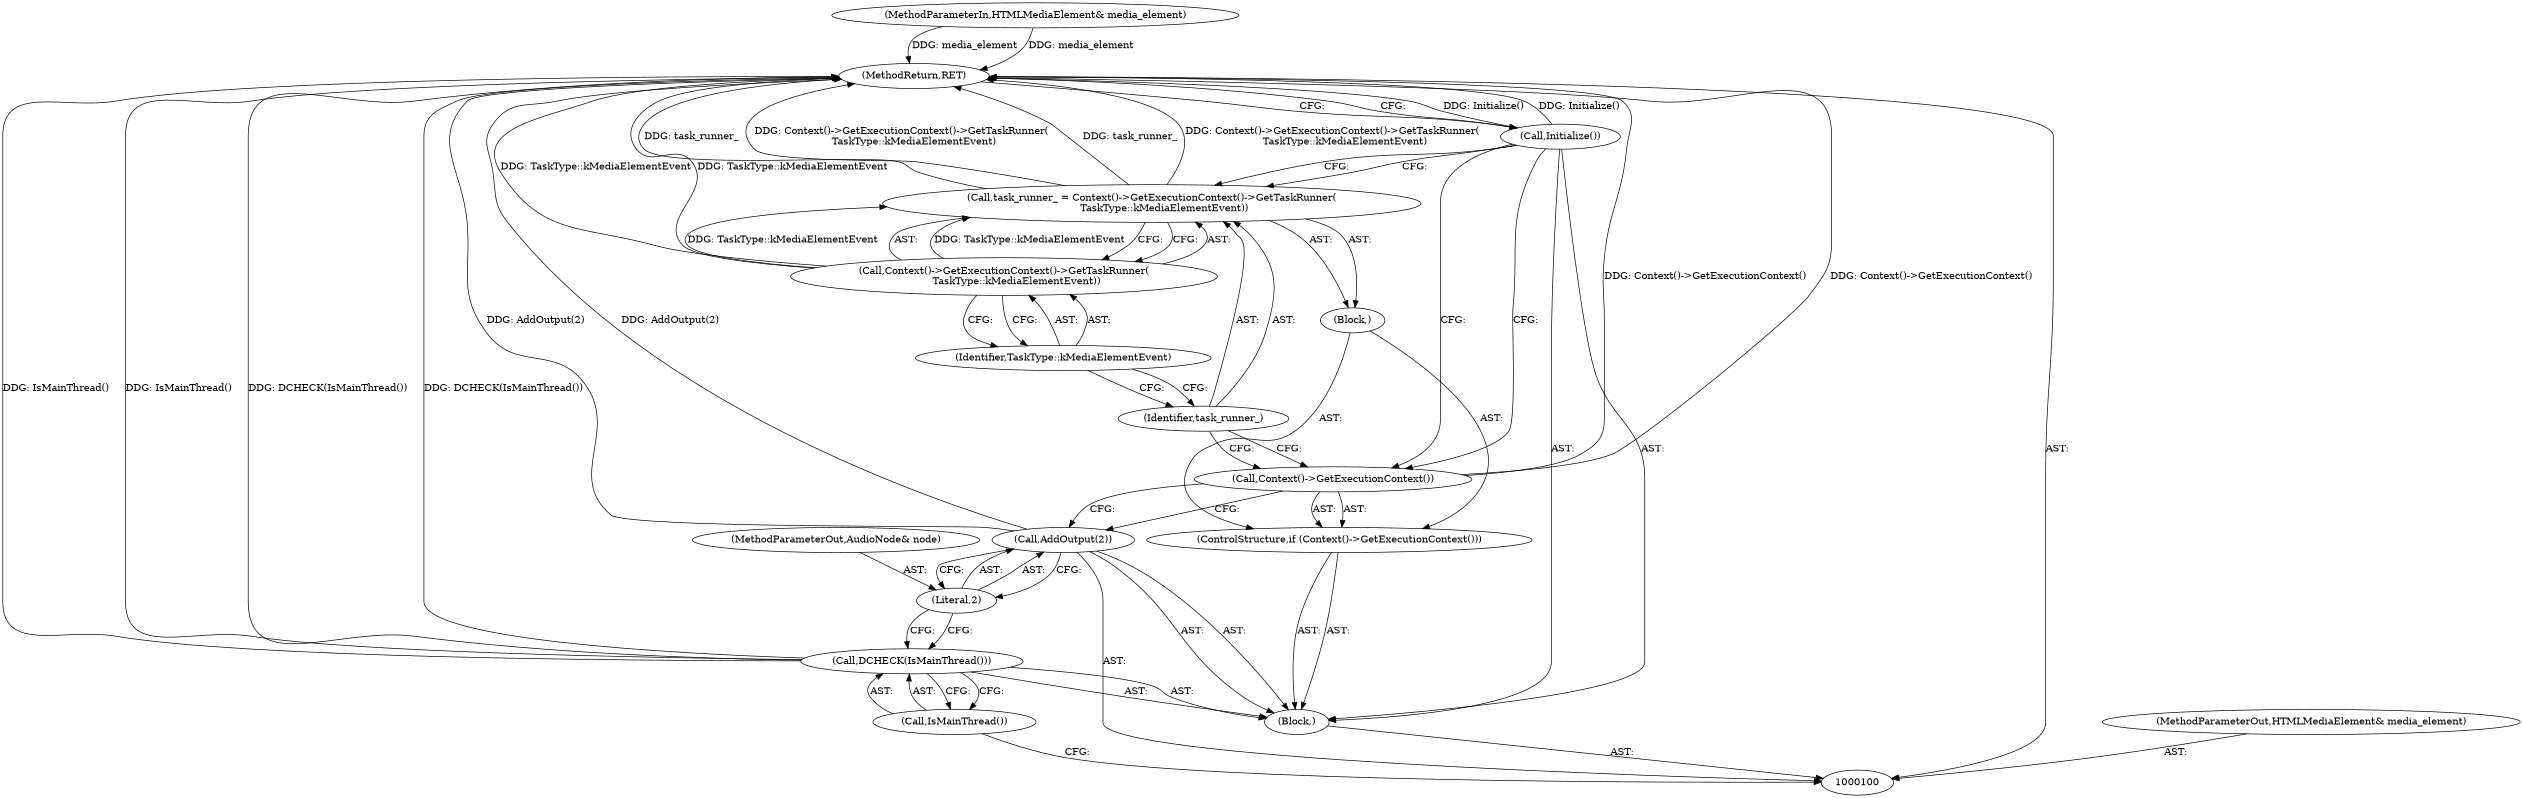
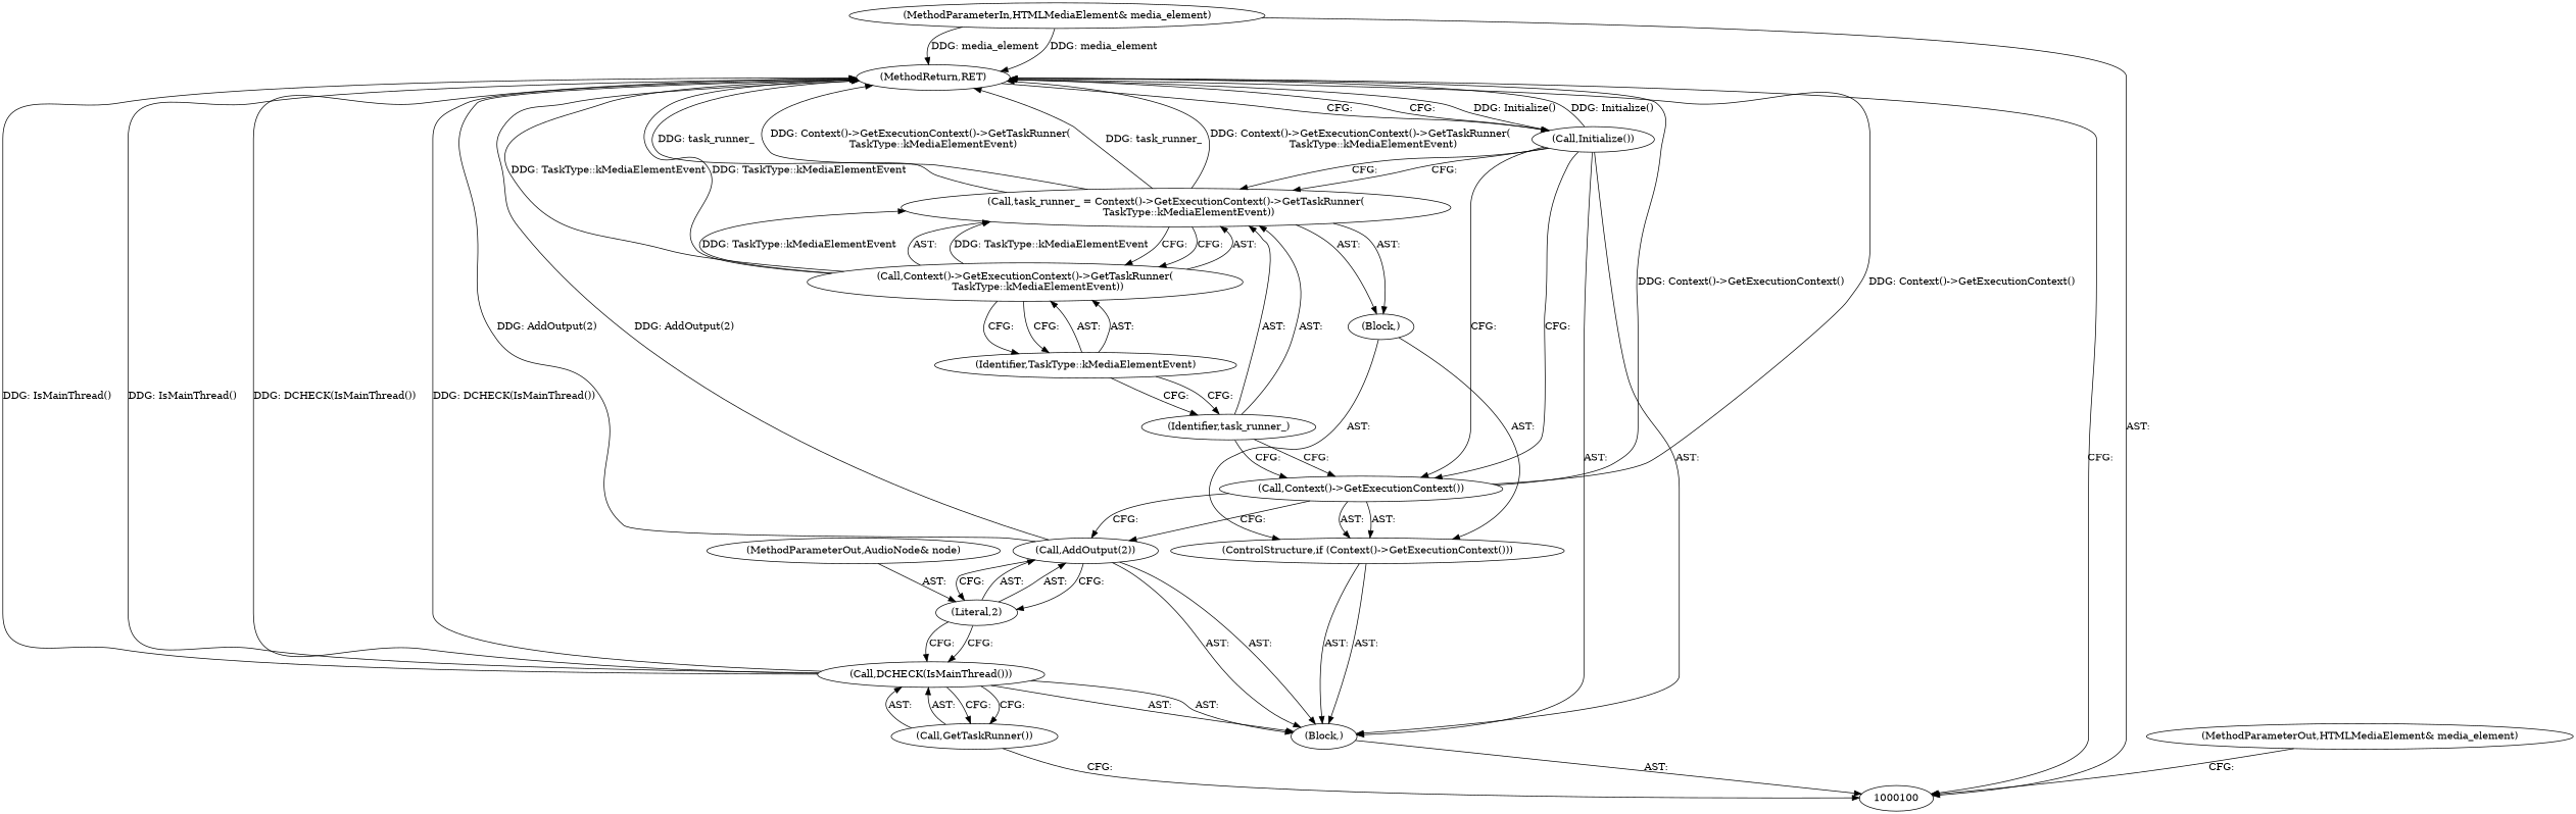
  digraph {
    n1 [label="(MethodReturn,RET)"]
    n2 [label="(Call,Initialize())"]
    1000100
    n4 [label="(Block,)"]
    n5 [label="(Call,Context()->GetExecutionContext())"]
    n6 [label="(Call,task_runner_ = Context()->GetExecutionContext()->GetTaskRunner(\n        TaskType::kMediaElementEvent))"]
-   n7 [label="(Call,IsMainThread())"]
+   n7 [label="(Call,GetTaskRunner())"]
    n8 [label="(Call,DCHECK(IsMainThread()))"]
    n9 [label="(Literal,2)"]
    n10 [label="(Call,AddOutput(2))"]
    n11 [label="(ControlStructure,if (Context()->GetExecutionContext()))"]
    n12 [label="(Block,)"]
    n13 [label="(Call,Context()->GetExecutionContext()->GetTaskRunner(\n        TaskType::kMediaElementEvent))"]
    n14 [label="(Identifier,TaskType::kMediaElementEvent)"]
    n15 [label="(Identifier,task_runner_)"]
    n16 [label="(MethodParameterOut,AudioNode& node)"]
    n17 [label="(MethodParameterIn,HTMLMediaElement& media_element)"]
    n18 [label="(MethodParameterOut,HTMLMediaElement& media_element)"]
    n1 -> n2 [label="CFG: "]
    n1 -> n2 [label="CFG: "]
-   n1 -> 1000100 [label="AST: "]
+   n1 -> 1000100 [label="CFG: "]
    n2 -> n1 [label="DDG: Initialize()"]
    n2 -> n1 [label="DDG: Initialize()"]
    n2 -> n4 [label="AST: "]
    n2 -> n4 [label="AST: "]
    n2 -> n5 [label="CFG: "]
    n2 -> n5 [label="CFG: "]
    n2 -> n6 [label="CFG: "]
    n2 -> n6 [label="CFG: "]
    n4 -> 1000100 [label="AST: "]
    n5 -> n1 [label="DDG: Context()->GetExecutionContext()"]
    n5 -> n1 [label="DDG: Context()->GetExecutionContext()"]
    n5 -> n10 [label="CFG: "]
    n5 -> n10 [label="CFG: "]
    n5 -> n11 [label="AST: "]
    n5 -> n11 [label="AST: "]
    n6 -> n1 [label="DDG: task_runner_"]
    n6 -> n1 [label="DDG: Context()->GetExecutionContext()->GetTaskRunner(\n        TaskType::kMediaElementEvent)"]
    n6 -> n1 [label="DDG: task_runner_"]
    n6 -> n1 [label="DDG: Context()->GetExecutionContext()->GetTaskRunner(\n        TaskType::kMediaElementEvent)"]
    n6 -> n12 [label="AST: "]
    n6 -> n12 [label="AST: "]
    n6 -> n13 [label="CFG: "]
    n6 -> n13 [label="CFG: "]
    n7 -> 1000100 [label="CFG: "]
    n7 -> n8 [label="AST: "]
    n7 -> n8 [label="AST: "]
    n8 -> n1 [label="DDG: DCHECK(IsMainThread())"]
    n8 -> n1 [label="DDG: IsMainThread()"]
    n8 -> n1 [label="DDG: DCHECK(IsMainThread())"]
    n8 -> n1 [label="DDG: IsMainThread()"]
    n8 -> n4 [label="AST: "]
    n8 -> n4 [label="AST: "]
    n8 -> n7 [label="CFG: "]
    n8 -> n7 [label="CFG: "]
    n9 -> n8 [label="CFG: "]
    n9 -> n8 [label="CFG: "]
    n9 -> n10 [label="AST: "]
    n9 -> n10 [label="AST: "]
    n10 -> n1 [label="DDG: AddOutput(2)"]
    n10 -> n1 [label="DDG: AddOutput(2)"]
    n10 -> n4 [label="AST: "]
    n10 -> n4 [label="AST: "]
    n10 -> n9 [label="CFG: "]
    n10 -> n9 [label="CFG: "]
    n11 -> n4 [label="AST: "]
    n11 -> n4 [label="AST: "]
    n12 -> n11 [label="AST: "]
    n12 -> n11 [label="AST: "]
    n13 -> n1 [label="DDG: TaskType::kMediaElementEvent"]
    n13 -> n1 [label="DDG: TaskType::kMediaElementEvent"]
    n13 -> n6 [label="AST: "]
    n13 -> n6 [label="DDG: TaskType::kMediaElementEvent"]
    n13 -> n6 [label="AST: "]
    n13 -> n6 [label="DDG: TaskType::kMediaElementEvent"]
    n13 -> n14 [label="CFG: "]
    n13 -> n14 [label="CFG: "]
    n14 -> n13 [label="AST: "]
    n14 -> n13 [label="AST: "]
    n14 -> n15 [label="CFG: "]
    n14 -> n15 [label="CFG: "]
    n15 -> n5 [label="CFG: "]
    n15 -> n5 [label="CFG: "]
    n15 -> n6 [label="AST: "]
    n15 -> n6 [label="AST: "]
    n16 -> n9 [label="AST: "]
    n17 -> n1 [label="DDG: media_element"]
    n17 -> n1 [label="DDG: media_element"]
-   n10 -> 1000100 [label="AST: "]
-   n18 -> 1000100 [label="AST: "]
+   n17 -> 1000100 [label="AST: "]
+   n18 -> 1000100 [label="CFG: "]
  }
